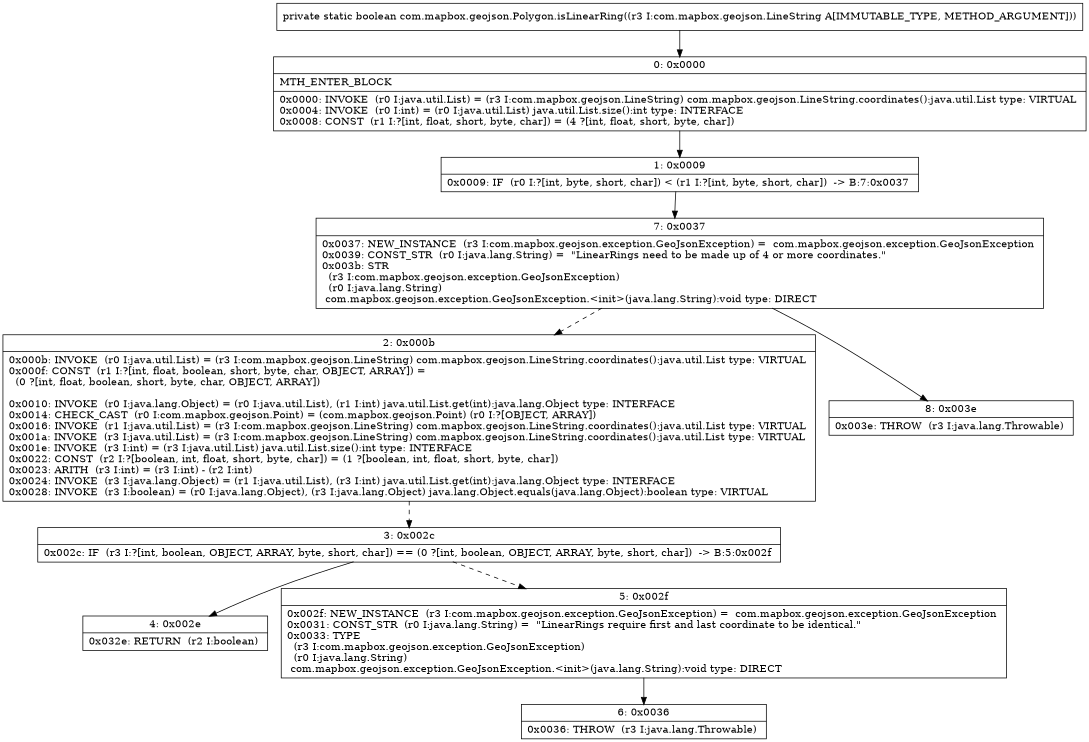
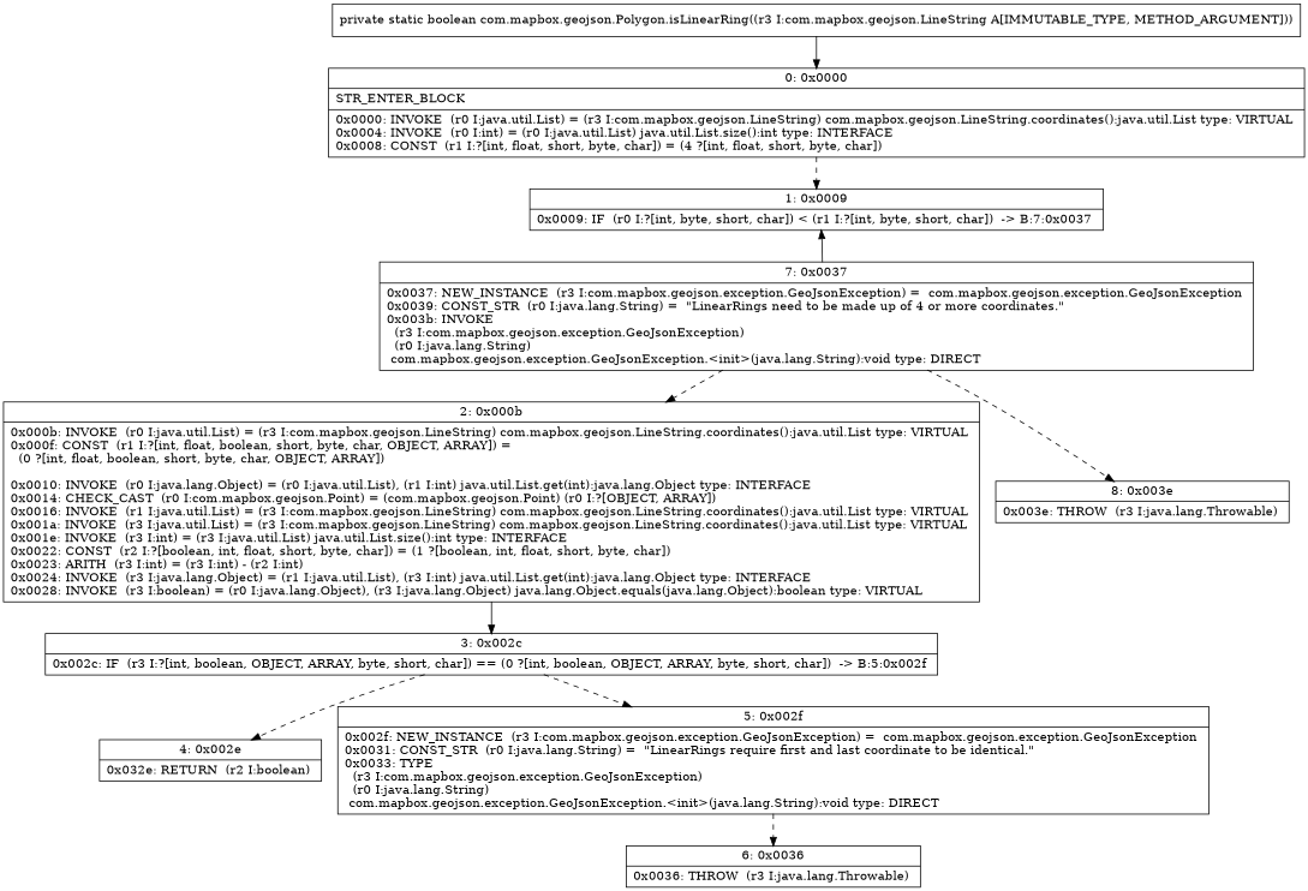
  digraph {
    node [shape=record]
-   n1 [label="{0\:\ 0x0000|MTH_ENTER_BLOCK\l|0x0000: INVOKE  (r0 I:java.util.List) = (r3 I:com.mapbox.geojson.LineString) com.mapbox.geojson.LineString.coordinates():java.util.List type: VIRTUAL \l0x0004: INVOKE  (r0 I:int) = (r0 I:java.util.List) java.util.List.size():int type: INTERFACE \l0x0008: CONST  (r1 I:?[int, float, short, byte, char]) = (4 ?[int, float, short, byte, char]) \l}"]
+   n1 [label="{0\:\ 0x0000|STR_ENTER_BLOCK\l|0x0000: INVOKE  (r0 I:java.util.List) = (r3 I:com.mapbox.geojson.LineString) com.mapbox.geojson.LineString.coordinates():java.util.List type: VIRTUAL \l0x0004: INVOKE  (r0 I:int) = (r0 I:java.util.List) java.util.List.size():int type: INTERFACE \l0x0008: CONST  (r1 I:?[int, float, short, byte, char]) = (4 ?[int, float, short, byte, char]) \l}"]
    n2 [label="{1\:\ 0x0009|0x0009: IF  (r0 I:?[int, byte, short, char]) \< (r1 I:?[int, byte, short, char])  \-\> B:7:0x0037 \l}"]
-   n3 [label="{7\:\ 0x0037|0x0037: NEW_INSTANCE  (r3 I:com.mapbox.geojson.exception.GeoJsonException) =  com.mapbox.geojson.exception.GeoJsonException \l0x0039: CONST_STR  (r0 I:java.lang.String) =  \"LinearRings need to be made up of 4 or more coordinates.\" \l0x003b: STR  \l  (r3 I:com.mapbox.geojson.exception.GeoJsonException)\l  (r0 I:java.lang.String)\l com.mapbox.geojson.exception.GeoJsonException.\<init\>(java.lang.String):void type: DIRECT \l}"]
+   n3 [label="{7\:\ 0x0037|0x0037: NEW_INSTANCE  (r3 I:com.mapbox.geojson.exception.GeoJsonException) =  com.mapbox.geojson.exception.GeoJsonException \l0x0039: CONST_STR  (r0 I:java.lang.String) =  \"LinearRings need to be made up of 4 or more coordinates.\" \l0x003b: INVOKE  \l  (r3 I:com.mapbox.geojson.exception.GeoJsonException)\l  (r0 I:java.lang.String)\l com.mapbox.geojson.exception.GeoJsonException.\<init\>(java.lang.String):void type: DIRECT \l}"]
    n4 [label="{2\:\ 0x000b|0x000b: INVOKE  (r0 I:java.util.List) = (r3 I:com.mapbox.geojson.LineString) com.mapbox.geojson.LineString.coordinates():java.util.List type: VIRTUAL \l0x000f: CONST  (r1 I:?[int, float, boolean, short, byte, char, OBJECT, ARRAY]) = \l  (0 ?[int, float, boolean, short, byte, char, OBJECT, ARRAY])\l \l0x0010: INVOKE  (r0 I:java.lang.Object) = (r0 I:java.util.List), (r1 I:int) java.util.List.get(int):java.lang.Object type: INTERFACE \l0x0014: CHECK_CAST  (r0 I:com.mapbox.geojson.Point) = (com.mapbox.geojson.Point) (r0 I:?[OBJECT, ARRAY]) \l0x0016: INVOKE  (r1 I:java.util.List) = (r3 I:com.mapbox.geojson.LineString) com.mapbox.geojson.LineString.coordinates():java.util.List type: VIRTUAL \l0x001a: INVOKE  (r3 I:java.util.List) = (r3 I:com.mapbox.geojson.LineString) com.mapbox.geojson.LineString.coordinates():java.util.List type: VIRTUAL \l0x001e: INVOKE  (r3 I:int) = (r3 I:java.util.List) java.util.List.size():int type: INTERFACE \l0x0022: CONST  (r2 I:?[boolean, int, float, short, byte, char]) = (1 ?[boolean, int, float, short, byte, char]) \l0x0023: ARITH  (r3 I:int) = (r3 I:int) \- (r2 I:int) \l0x0024: INVOKE  (r3 I:java.lang.Object) = (r1 I:java.util.List), (r3 I:int) java.util.List.get(int):java.lang.Object type: INTERFACE \l0x0028: INVOKE  (r3 I:boolean) = (r0 I:java.lang.Object), (r3 I:java.lang.Object) java.lang.Object.equals(java.lang.Object):boolean type: VIRTUAL \l}"]
    n5 [label="{3\:\ 0x002c|0x002c: IF  (r3 I:?[int, boolean, OBJECT, ARRAY, byte, short, char]) == (0 ?[int, boolean, OBJECT, ARRAY, byte, short, char])  \-\> B:5:0x002f \l}"]
    n6 [label="{8\:\ 0x003e|0x003e: THROW  (r3 I:java.lang.Throwable) \l}"]
    n7 [label="{4\:\ 0x002e|0x032e: RETURN  (r2 I:boolean) \l}"]
    n8 [label="{5\:\ 0x002f|0x002f: NEW_INSTANCE  (r3 I:com.mapbox.geojson.exception.GeoJsonException) =  com.mapbox.geojson.exception.GeoJsonException \l0x0031: CONST_STR  (r0 I:java.lang.String) =  \"LinearRings require first and last coordinate to be identical.\" \l0x0033: TYPE  \l  (r3 I:com.mapbox.geojson.exception.GeoJsonException)\l  (r0 I:java.lang.String)\l com.mapbox.geojson.exception.GeoJsonException.\<init\>(java.lang.String):void type: DIRECT \l}"]
    n9 [label="{6\:\ 0x0036|0x0036: THROW  (r3 I:java.lang.Throwable) \l}"]
    n10 [label="{private static boolean com.mapbox.geojson.Polygon.isLinearRing((r3 I:com.mapbox.geojson.LineString A[IMMUTABLE_TYPE, METHOD_ARGUMENT])) }"]
-   n1 -> n2
-   n2 -> n3
+   n1 -> n2 [style=dashed]
+   n3 -> n2
    n3 -> n4 [style=dashed]
-   n3 -> n6
-   n4 -> n5 [style=dashed]
-   n5 -> n7 [style=solid]
+   n3 -> n6 [style=dashed]
+   n4 -> n5
+   n5 -> n7 [style=dashed]
    n5 -> n8 [style=dashed]
-   n8 -> n9
+   n8 -> n9 [style=dashed]
    n10 -> n1
  }
